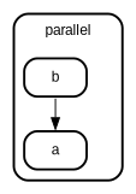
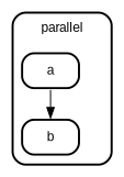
  digraph {
    compound=true
    fontname="Liberation Sans"
    fontsize=12
    nodesep=0.3
    ordering=out
    penwidth=2.0
    ranksep=0.1
    splines=true
    node [fillcolor="#FFFFFF01" fontname="Liberation Sans" fontsize=12 margin=0 penwidth=2.0 shape=plaintext style=filled color=black]
    parallel [fixedsize=true height=0 shape=point style=invis width=0 color=""]
    n2 [label=<         <table align="center" cellborder="0" border="2" style="rounded" width="48">           <tr><td width="48" cellpadding="7">a</td></tr>         </table>       >]
    n3 [label=<         <table align="center" cellborder="0" border="2" style="rounded" width="48">           <tr><td width="48" cellpadding="7">b</td></tr>         </table>       >]
    subgraph cluster_1 {
      color=black
      label=<     <table cellborder="0" border="0">       <tr><td>parallel</td></tr>     </table>     >
      style=rounded
      parallel
      n2
      n3
    }
-   n3 -> n2 [fontname="Liberation Sans" fontsize=10 label="    \l"]
+   n2 -> n3 [fontname="Liberation Sans" fontsize=10 label="    \l"]
  }
